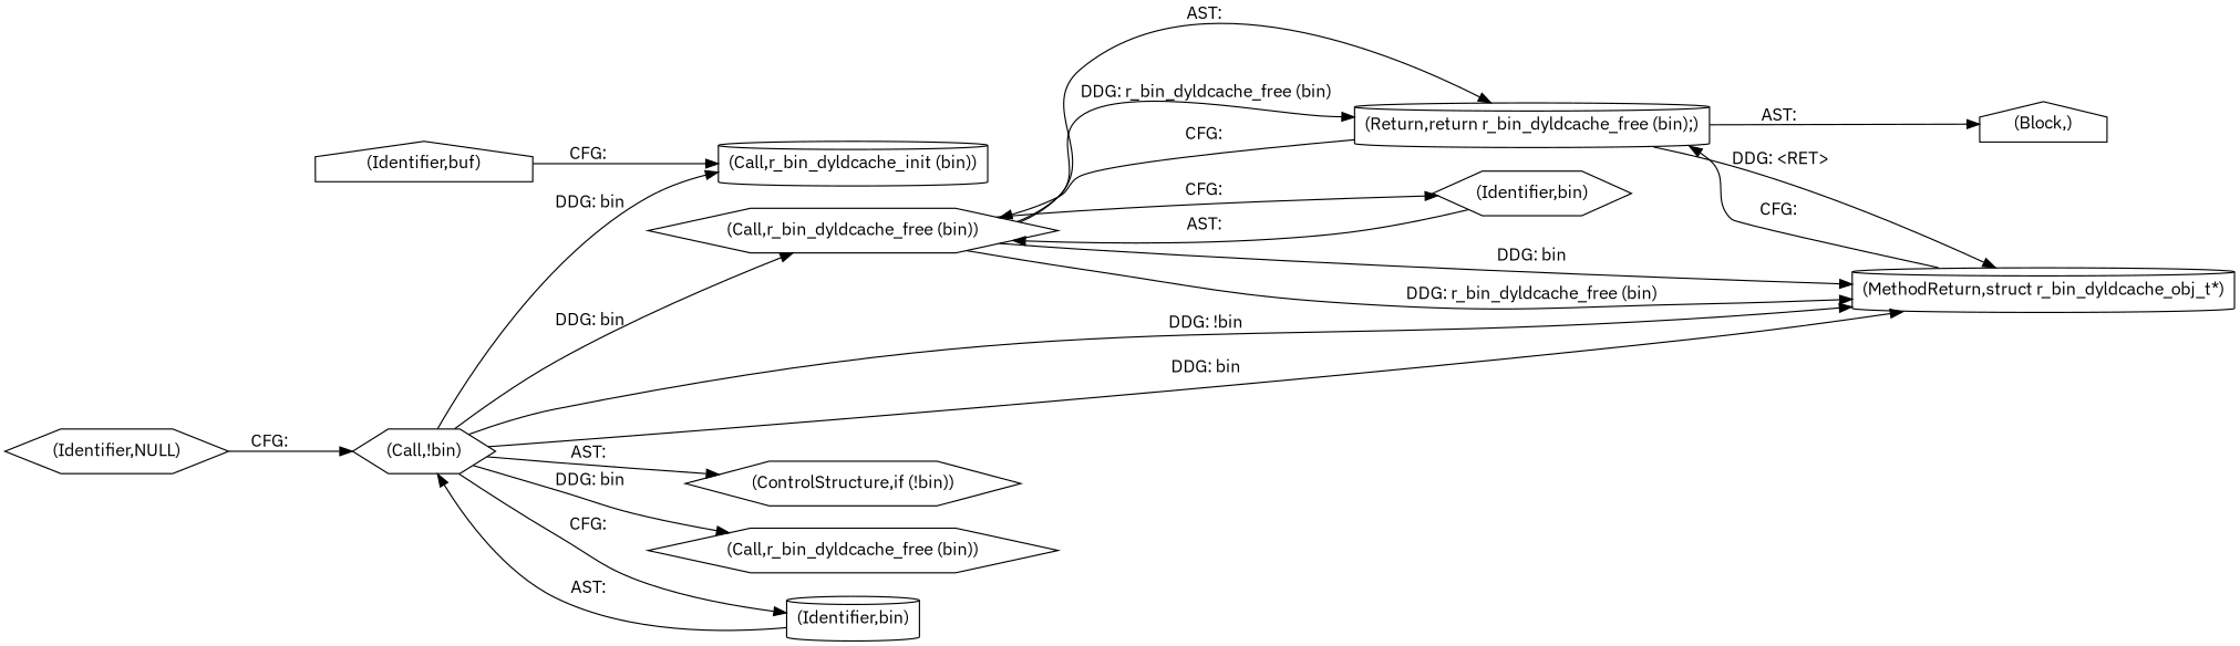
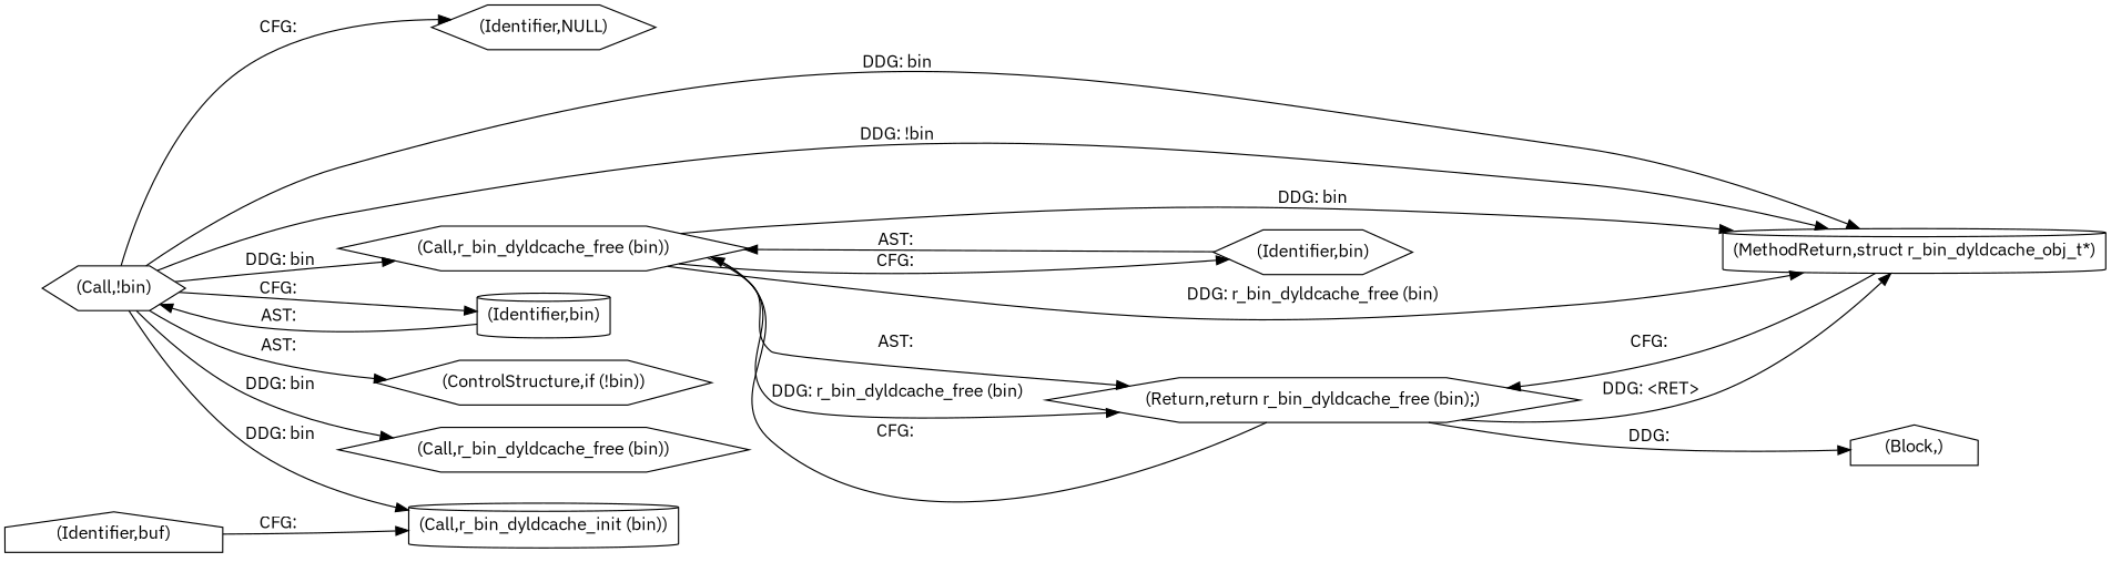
  digraph {
    fontname="IBM Plex Sans"
    rankdir=LR
    node [fontname="IBM Plex Sans" shape=hexagon]
    edge [fontname="IBM Plex Sans"]
    n1 [label="(Call,r_bin_dyldcache_free (bin))"]
-   n2 [label="(Return,return r_bin_dyldcache_free (bin);)" shape=cylinder]
+   n2 [label="(Return,return r_bin_dyldcache_free (bin);)"]
    n3 [label="(Identifier,bin)"]
    n4 [label="(MethodReturn,struct r_bin_dyldcache_obj_t*)" shape=cylinder]
    n5 [label="(Block,)" shape=house]
    n6 [label="(Call,!bin)"]
    n7 [label="(ControlStructure,if (!bin))"]
    n8 [label="(Call,r_bin_dyldcache_free (bin))"]
    n9 [label="(Identifier,bin)" shape=cylinder]
    n10 [label="(Call,r_bin_dyldcache_init (bin))" shape=cylinder]
    n11 [label="(Identifier,NULL)"]
    n12 [label="(Identifier,buf)" shape=house]
    n1 -> n2 [label="AST: "]
    n1 -> n2 [label="DDG: r_bin_dyldcache_free (bin)"]
    n1 -> n3 [label="CFG: "]
    n1 -> n4 [label="DDG: bin"]
    n1 -> n4 [label="DDG: r_bin_dyldcache_free (bin)"]
    n2 -> n1 [label="CFG: "]
    n2 -> n4 [label="DDG: <RET>"]
-   n2 -> n5 [label="AST: "]
+   n2 -> n5 [label="DDG: "]
    n3 -> n1 [label="AST: "]
    n4 -> n2 [label="CFG: "]
    n6 -> n1 [label="DDG: bin"]
    n6 -> n4 [label="DDG: !bin"]
    n6 -> n4 [label="DDG: bin"]
    n6 -> n7 [label="AST: "]
    n6 -> n8 [label="DDG: bin"]
    n6 -> n9 [label="CFG: "]
    n6 -> n10 [label="DDG: bin"]
    n9 -> n6 [label="AST: "]
-   n11 -> n6 [label="CFG: "]
+   n6 -> n11 [label="CFG: "]
    n12 -> n10 [label="CFG: "]
  }
